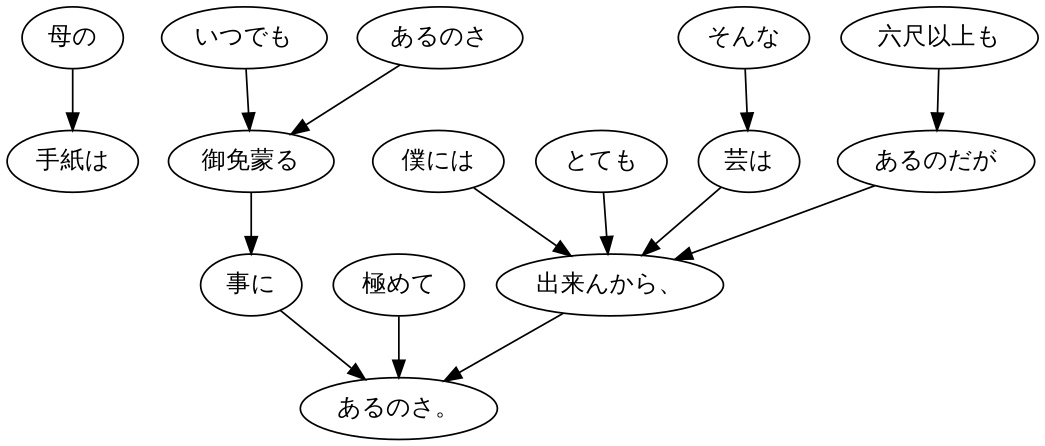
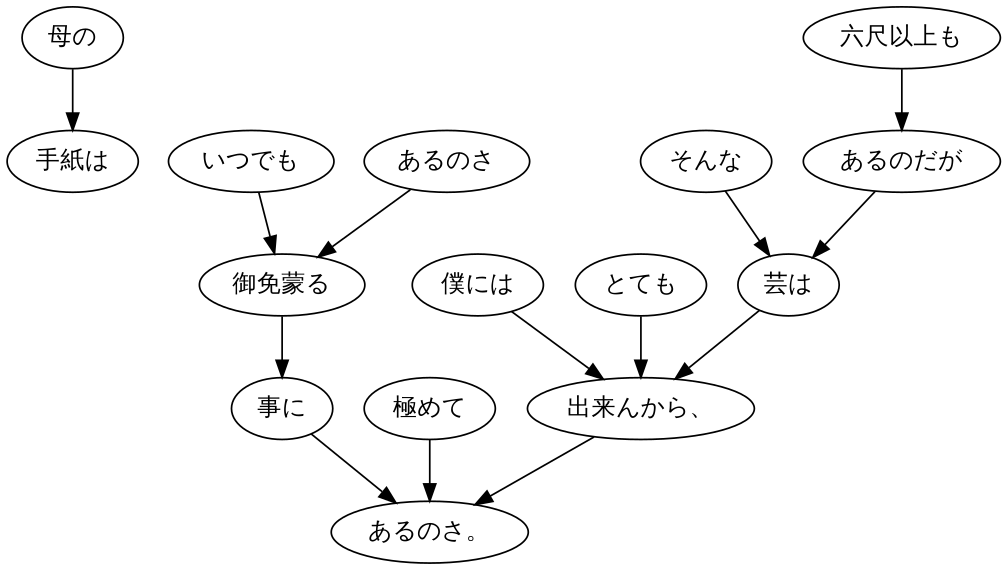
  digraph {
    n1 [label="母の"]
    n2 [label="手紙は"]
    n3 [label="あるのだが"]
    n4 [label="出来んから、"]
    n5 [label="六尺以上も"]
    n6 [label="あるのさ。"]
    n7 [label="僕には"]
    n8 [label="とても"]
    n9 [label="そんな"]
    n10 [label="芸は"]
    n11 [label="いつでも"]
    n12 [label="御免蒙る"]
    n13 [label="事に"]
    n14 [label="あるのさ"]
    n15 [label="極めて"]
    n1 -> n2
-   n3 -> n4
+   n3 -> n10
    n4 -> n6
    n5 -> n3
    n7 -> n4
    n8 -> n4
    n9 -> n10
    n10 -> n4
    n11 -> n12
    n12 -> n13
    n13 -> n6
    n14 -> n12
    n15 -> n6
  }
